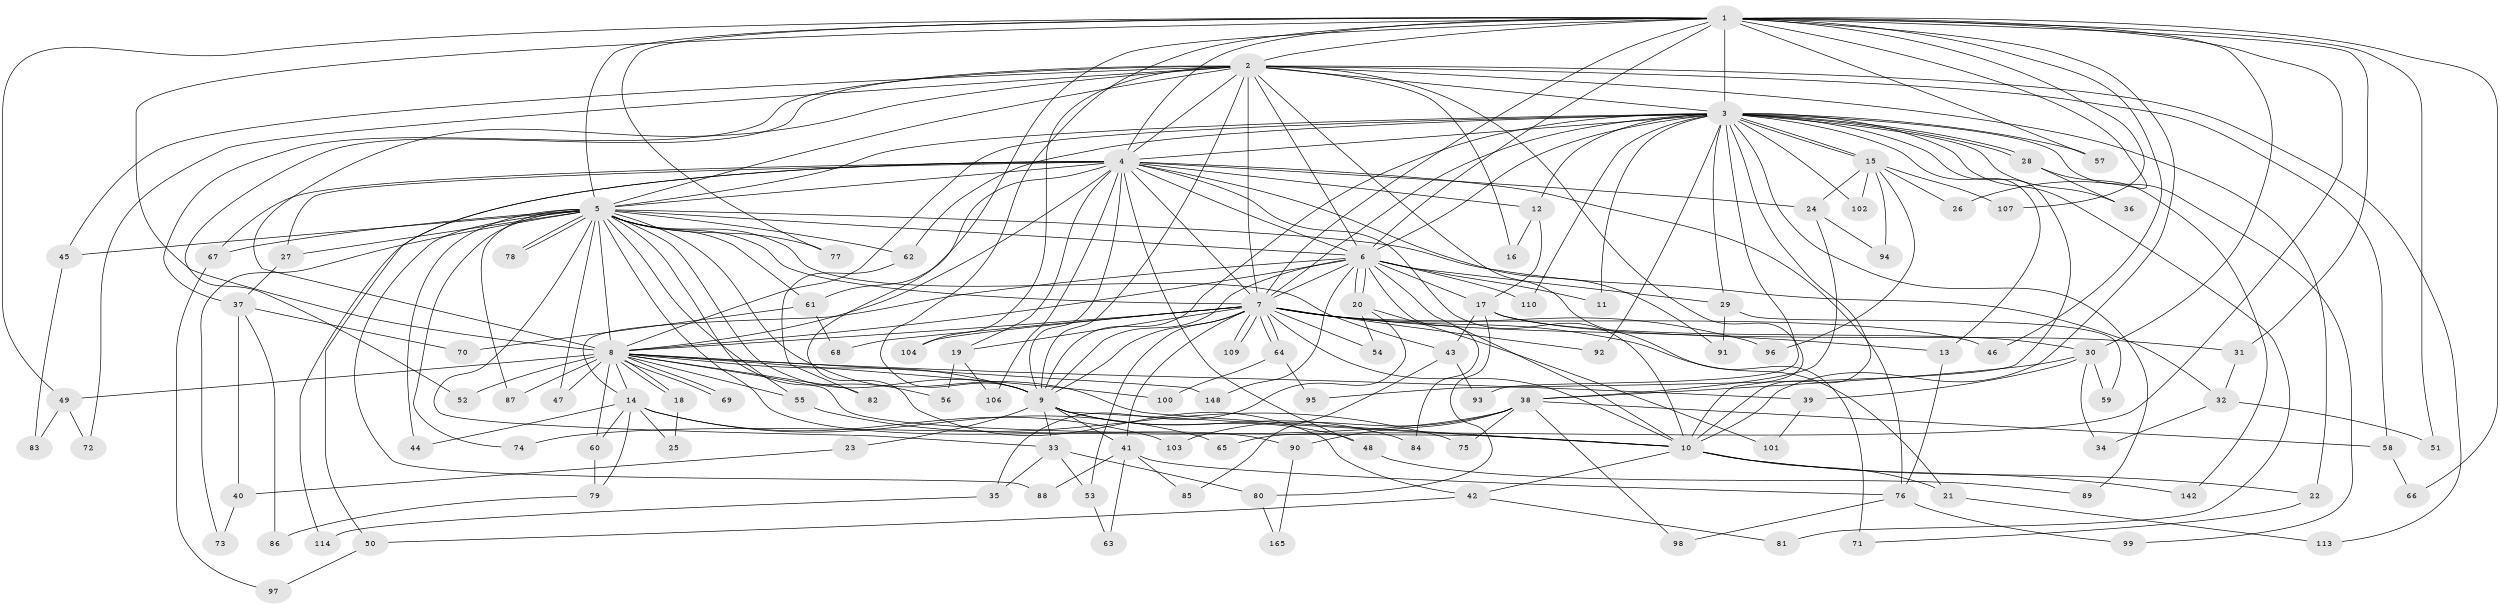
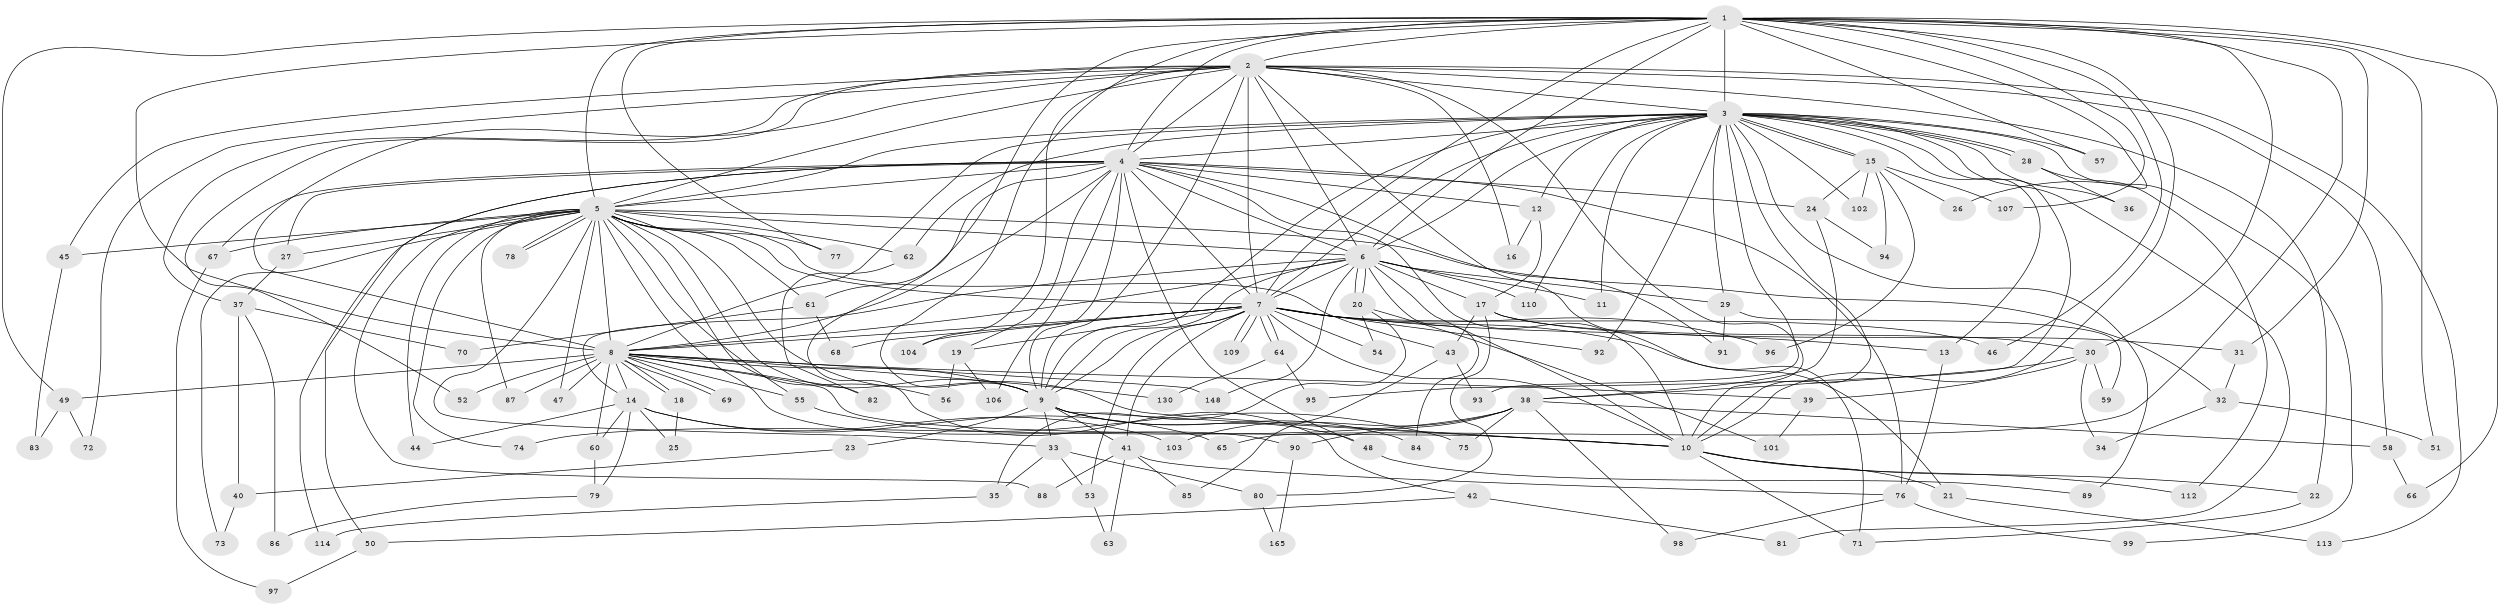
  graph {
    fontname="Courier Prime"
    node [color=gray90 fontname="Courier Prime" style=filled]
    edge [fontname="Courier Prime"]
    1
    2
    3
    4
    5
    6
    7
    8
    9
    10
    26
    30
    31
    42
    46
    49
    51
    57
    65
    66
    77
    107
    16
    22
    37
    45
    52
    58
    71
    72
    104
    113
    11
    12
    13
    15
    28
    29
    36
    62
    81
    89
    92
    93
    95
    99
    102
    110
    19
    24
    27
    48
    50
    61
    67
    91
    106
    114
    76
    32
    33
    43
    44
    47
    55
    56
    73
    74
    78
    87
    88
    90
    14
    17
    20
    84
    n77 [label=148]
    21
    41
    53
    54
    64
    68
    96
    109
    18
    39
    60
    69
    82
-   100
+   100 [label=130]
    23
-   112 [label=142]
+   112
    38
    59
    34
    83
    40
    70
    86
    94
    97
    80
    35
    85
    75
    n107 [label=165]
    25
    79
    103
    101
    63
    98
    1 -- 2
    1 -- 3
    1 -- 4
    1 -- 5
    1 -- 6
    1 -- 7
    1 -- 8
    1 -- 9
    1 -- 10
    1 -- 26
    1 -- 30
    1 -- 31
    1 -- 42
    1 -- 46
    1 -- 49
    1 -- 51
    1 -- 57
    1 -- 65
    1 -- 66
    1 -- 77
    1 -- 107
    2 -- 3
    2 -- 4
    2 -- 5
    2 -- 6
    2 -- 7
    2 -- 8
    2 -- 9
    2 -- 10
    2 -- 16
    2 -- 22
    2 -- 37
    2 -- 45
    2 -- 52
    2 -- 58
    2 -- 71
    2 -- 72
    2 -- 104
    2 -- 113
    3 -- 4
    3 -- 5
    3 -- 6
    3 -- 7
    3 -- 8
    3 -- 9
    3 -- 10
    3 -- 57
    3 -- 11
    3 -- 12
    3 -- 13
    3 -- 15
    3 -- 15
    3 -- 28
    3 -- 28
    3 -- 29
    3 -- 36
    3 -- 62
    3 -- 81
    3 -- 89
    3 -- 92
    3 -- 93
    3 -- 95
    3 -- 99
    3 -- 102
    3 -- 110
    4 -- 5
    4 -- 6
    4 -- 7
    4 -- 8
    4 -- 9
    4 -- 10
    4 -- 12
    4 -- 19
    4 -- 24
    4 -- 27
    4 -- 48
    4 -- 50
    4 -- 61
    4 -- 67
    4 -- 91
    4 -- 106
    4 -- 114
    4 -- 76
    5 -- 6
    5 -- 7
    5 -- 8
    5 -- 9
    5 -- 10
    5 -- 77
    5 -- 45
    5 -- 62
    5 -- 27
    5 -- 61
    5 -- 67
    5 -- 32
    5 -- 33
    5 -- 43
    5 -- 44
    5 -- 47
    5 -- 55
    5 -- 56
    5 -- 73
    5 -- 74
    5 -- 78
    5 -- 78
    5 -- 87
    5 -- 88
    5 -- 90
    6 -- 7
    6 -- 8
    6 -- 9
    6 -- 10
    6 -- 11
    6 -- 29
    6 -- 110
    6 -- 14
    6 -- 17
    6 -- 20
    6 -- 20
    6 -- 84
    6 -- n77
    7 -- 8
    7 -- 9
    7 -- 10
    7 -- 46
    7 -- 104
    7 -- 13
    7 -- 92
    7 -- 19
    7 -- 21
    7 -- 41
    7 -- 53
    7 -- 54
    7 -- 64
    7 -- 64
    7 -- 68
    7 -- 96
    7 -- 109
    7 -- 109
    8 -- 9
    8 -- 10
    8 -- 49
    8 -- 52
    8 -- 47
    8 -- 55
    8 -- 87
    8 -- 14
    8 -- n77
    8 -- 18
    8 -- 18
    8 -- 39
    8 -- 60
    8 -- 69
    8 -- 69
    8 -- 82
    8 -- 100
    9 -- 10
    9 -- 48
    9 -- 33
    9 -- 84
    9 -- 41
    9 -- 23
-   10 -- 42
+   10 -- 71
    10 -- 22
    10 -- 21
    10 -- 112
    30 -- 39
    30 -- 38
    30 -- 59
    30 -- 34
    31 -- 32
    42 -- 81
    42 -- 50
    49 -- 72
    49 -- 83
    22 -- 71
    37 -- 40
    37 -- 70
    37 -- 86
    45 -- 83
    58 -- 66
    12 -- 16
    12 -- 17
    13 -- 76
    15 -- 26
    15 -- 107
    15 -- 102
    15 -- 24
    15 -- 96
    15 -- 94
    28 -- 36
    28 -- 112
    29 -- 91
    29 -- 59
    62 -- 82
    19 -- 106
    19 -- 56
    24 -- 38
    24 -- 94
    27 -- 37
    48 -- 89
    50 -- 97
    61 -- 68
    61 -- 70
    67 -- 97
    76 -- 99
    76 -- 98
    32 -- 51
    32 -- 34
    33 -- 53
    33 -- 80
    33 -- 35
    43 -- 93
    43 -- 85
    55 -- 75
    90 -- n107
    14 -- 65
    14 -- 44
    14 -- 60
    14 -- 25
    14 -- 79
    14 -- 103
    17 -- 30
    17 -- 31
    17 -- 43
    17 -- 80
    20 -- 54
    20 -- 35
    20 -- 101
    21 -- 113
    41 -- 76
    41 -- 88
    41 -- 85
    41 -- 63
    53 -- 63
    64 -- 95
    64 -- 100
    18 -- 25
    39 -- 101
    60 -- 79
    23 -- 40
    38 -- 58
    38 -- 74
    38 -- 90
    38 -- 75
    38 -- 103
    38 -- 98
    40 -- 73
    80 -- n107
    35 -- 114
    79 -- 86
  }
